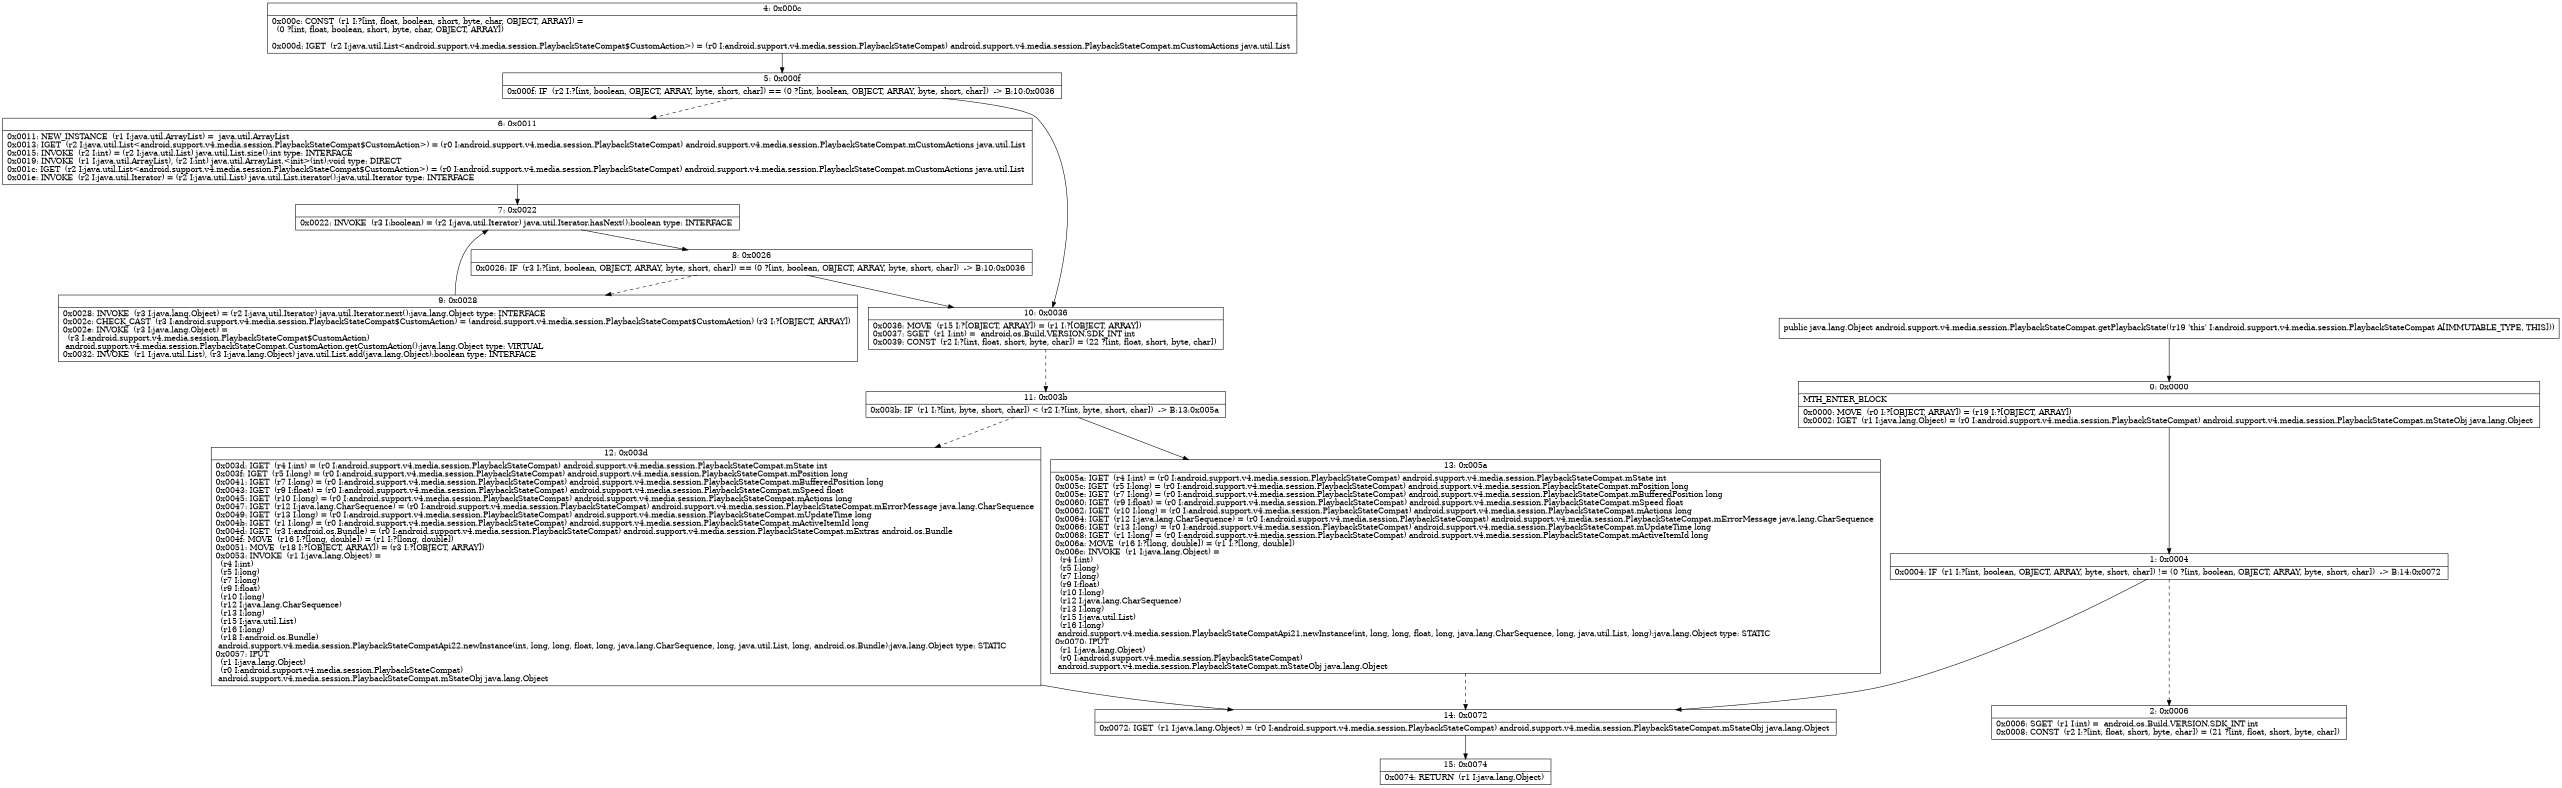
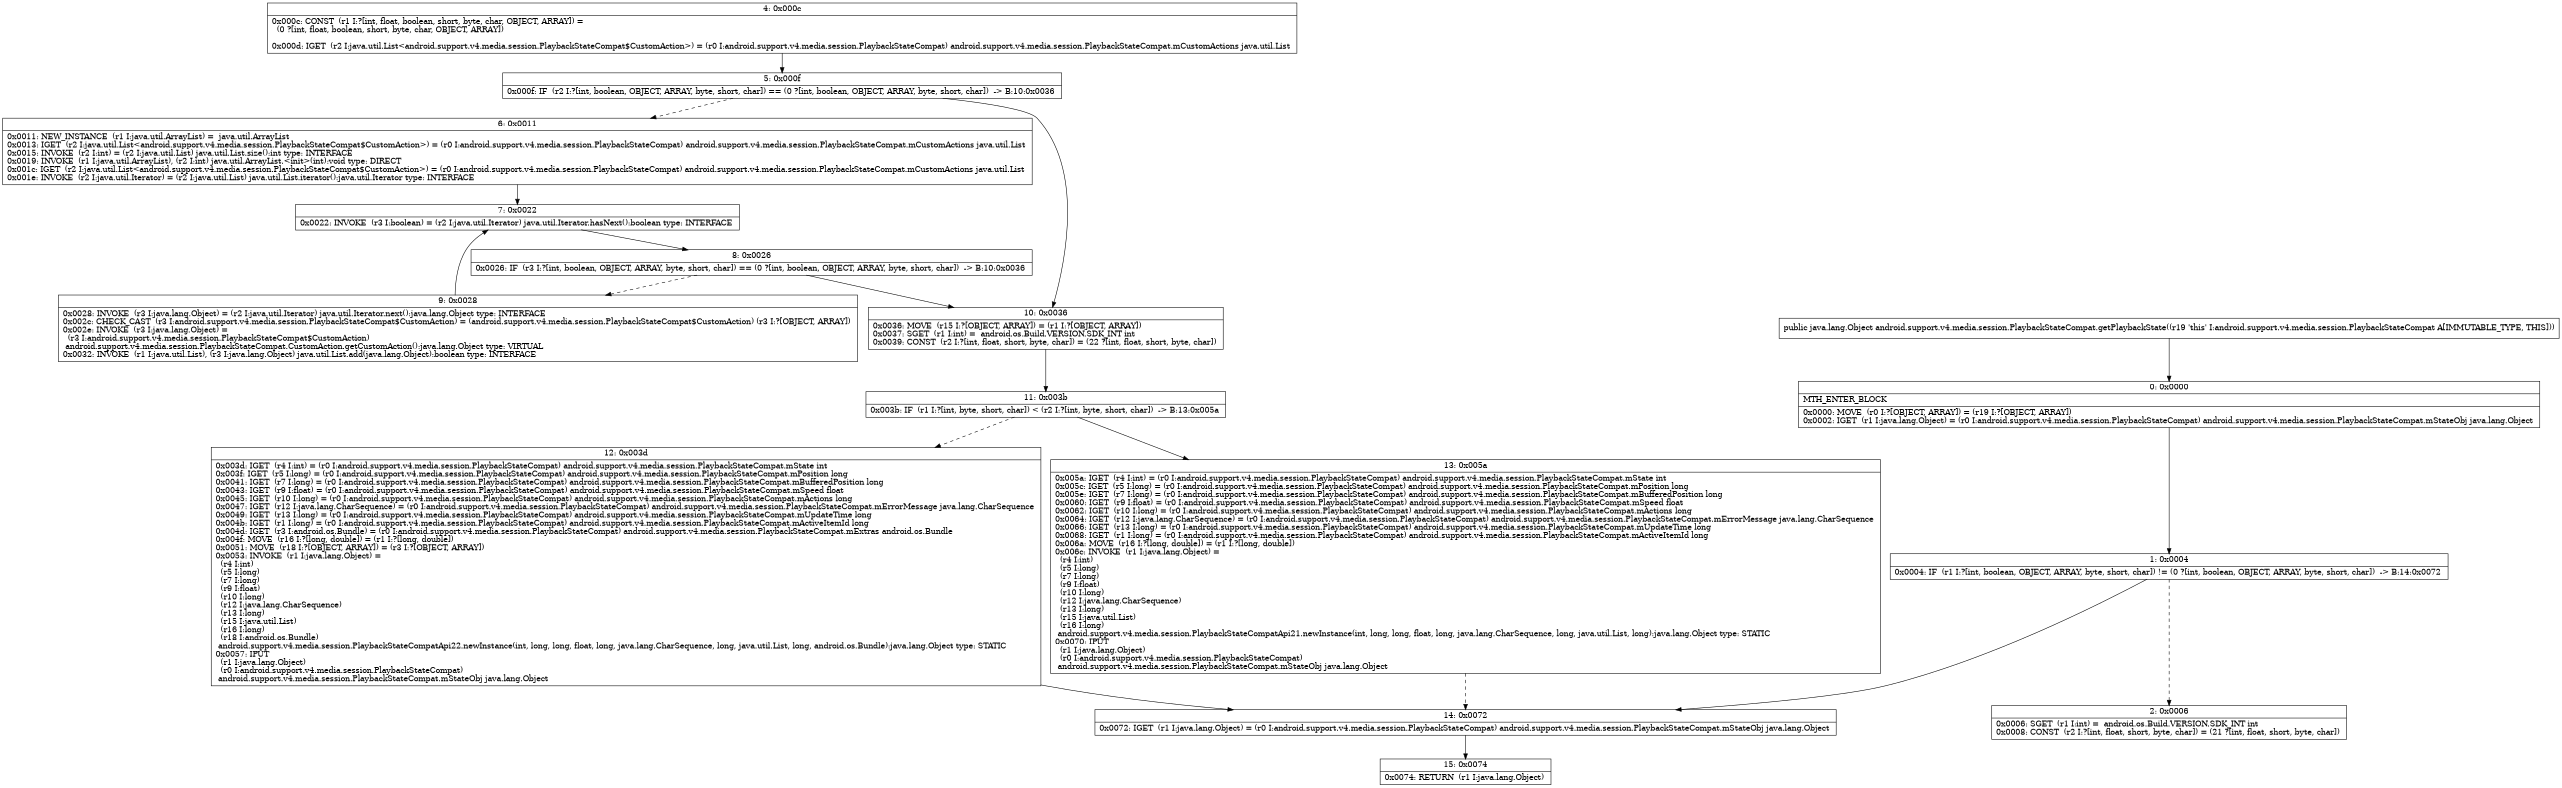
  digraph {
    node [shape=record]
    n1 [label="{0\:\ 0x0000|MTH_ENTER_BLOCK\l|0x0000: MOVE  (r0 I:?[OBJECT, ARRAY]) = (r19 I:?[OBJECT, ARRAY]) \l0x0002: IGET  (r1 I:java.lang.Object) = (r0 I:android.support.v4.media.session.PlaybackStateCompat) android.support.v4.media.session.PlaybackStateCompat.mStateObj java.lang.Object \l}"]
    n2 [label="{1\:\ 0x0004|0x0004: IF  (r1 I:?[int, boolean, OBJECT, ARRAY, byte, short, char]) != (0 ?[int, boolean, OBJECT, ARRAY, byte, short, char])  \-\> B:14:0x0072 \l}"]
    n3 [label="{2\:\ 0x0006|0x0006: SGET  (r1 I:int) =  android.os.Build.VERSION.SDK_INT int \l0x0008: CONST  (r2 I:?[int, float, short, byte, char]) = (21 ?[int, float, short, byte, char]) \l}"]
    n4 [label="{14\:\ 0x0072|0x0072: IGET  (r1 I:java.lang.Object) = (r0 I:android.support.v4.media.session.PlaybackStateCompat) android.support.v4.media.session.PlaybackStateCompat.mStateObj java.lang.Object \l}"]
    n5 [label="{15\:\ 0x0074|0x0074: RETURN  (r1 I:java.lang.Object) \l}"]
    n6 [label="{4\:\ 0x000c|0x000c: CONST  (r1 I:?[int, float, boolean, short, byte, char, OBJECT, ARRAY]) = \l  (0 ?[int, float, boolean, short, byte, char, OBJECT, ARRAY])\l \l0x000d: IGET  (r2 I:java.util.List\<android.support.v4.media.session.PlaybackStateCompat$CustomAction\>) = (r0 I:android.support.v4.media.session.PlaybackStateCompat) android.support.v4.media.session.PlaybackStateCompat.mCustomActions java.util.List \l}"]
    n7 [label="{5\:\ 0x000f|0x000f: IF  (r2 I:?[int, boolean, OBJECT, ARRAY, byte, short, char]) == (0 ?[int, boolean, OBJECT, ARRAY, byte, short, char])  \-\> B:10:0x0036 \l}"]
    n8 [label="{6\:\ 0x0011|0x0011: NEW_INSTANCE  (r1 I:java.util.ArrayList) =  java.util.ArrayList \l0x0013: IGET  (r2 I:java.util.List\<android.support.v4.media.session.PlaybackStateCompat$CustomAction\>) = (r0 I:android.support.v4.media.session.PlaybackStateCompat) android.support.v4.media.session.PlaybackStateCompat.mCustomActions java.util.List \l0x0015: INVOKE  (r2 I:int) = (r2 I:java.util.List) java.util.List.size():int type: INTERFACE \l0x0019: INVOKE  (r1 I:java.util.ArrayList), (r2 I:int) java.util.ArrayList.\<init\>(int):void type: DIRECT \l0x001c: IGET  (r2 I:java.util.List\<android.support.v4.media.session.PlaybackStateCompat$CustomAction\>) = (r0 I:android.support.v4.media.session.PlaybackStateCompat) android.support.v4.media.session.PlaybackStateCompat.mCustomActions java.util.List \l0x001e: INVOKE  (r2 I:java.util.Iterator) = (r2 I:java.util.List) java.util.List.iterator():java.util.Iterator type: INTERFACE \l}"]
    n9 [label="{10\:\ 0x0036|0x0036: MOVE  (r15 I:?[OBJECT, ARRAY]) = (r1 I:?[OBJECT, ARRAY]) \l0x0037: SGET  (r1 I:int) =  android.os.Build.VERSION.SDK_INT int \l0x0039: CONST  (r2 I:?[int, float, short, byte, char]) = (22 ?[int, float, short, byte, char]) \l}"]
    n10 [label="{7\:\ 0x0022|0x0022: INVOKE  (r3 I:boolean) = (r2 I:java.util.Iterator) java.util.Iterator.hasNext():boolean type: INTERFACE \l}"]
    n11 [label="{11\:\ 0x003b|0x003b: IF  (r1 I:?[int, byte, short, char]) \< (r2 I:?[int, byte, short, char])  \-\> B:13:0x005a \l}"]
    n12 [label="{8\:\ 0x0026|0x0026: IF  (r3 I:?[int, boolean, OBJECT, ARRAY, byte, short, char]) == (0 ?[int, boolean, OBJECT, ARRAY, byte, short, char])  \-\> B:10:0x0036 \l}"]
    n13 [label="{9\:\ 0x0028|0x0028: INVOKE  (r3 I:java.lang.Object) = (r2 I:java.util.Iterator) java.util.Iterator.next():java.lang.Object type: INTERFACE \l0x002c: CHECK_CAST  (r3 I:android.support.v4.media.session.PlaybackStateCompat$CustomAction) = (android.support.v4.media.session.PlaybackStateCompat$CustomAction) (r3 I:?[OBJECT, ARRAY]) \l0x002e: INVOKE  (r3 I:java.lang.Object) = \l  (r3 I:android.support.v4.media.session.PlaybackStateCompat$CustomAction)\l android.support.v4.media.session.PlaybackStateCompat.CustomAction.getCustomAction():java.lang.Object type: VIRTUAL \l0x0032: INVOKE  (r1 I:java.util.List), (r3 I:java.lang.Object) java.util.List.add(java.lang.Object):boolean type: INTERFACE \l}"]
    n14 [label="{12\:\ 0x003d|0x003d: IGET  (r4 I:int) = (r0 I:android.support.v4.media.session.PlaybackStateCompat) android.support.v4.media.session.PlaybackStateCompat.mState int \l0x003f: IGET  (r5 I:long) = (r0 I:android.support.v4.media.session.PlaybackStateCompat) android.support.v4.media.session.PlaybackStateCompat.mPosition long \l0x0041: IGET  (r7 I:long) = (r0 I:android.support.v4.media.session.PlaybackStateCompat) android.support.v4.media.session.PlaybackStateCompat.mBufferedPosition long \l0x0043: IGET  (r9 I:float) = (r0 I:android.support.v4.media.session.PlaybackStateCompat) android.support.v4.media.session.PlaybackStateCompat.mSpeed float \l0x0045: IGET  (r10 I:long) = (r0 I:android.support.v4.media.session.PlaybackStateCompat) android.support.v4.media.session.PlaybackStateCompat.mActions long \l0x0047: IGET  (r12 I:java.lang.CharSequence) = (r0 I:android.support.v4.media.session.PlaybackStateCompat) android.support.v4.media.session.PlaybackStateCompat.mErrorMessage java.lang.CharSequence \l0x0049: IGET  (r13 I:long) = (r0 I:android.support.v4.media.session.PlaybackStateCompat) android.support.v4.media.session.PlaybackStateCompat.mUpdateTime long \l0x004b: IGET  (r1 I:long) = (r0 I:android.support.v4.media.session.PlaybackStateCompat) android.support.v4.media.session.PlaybackStateCompat.mActiveItemId long \l0x004d: IGET  (r3 I:android.os.Bundle) = (r0 I:android.support.v4.media.session.PlaybackStateCompat) android.support.v4.media.session.PlaybackStateCompat.mExtras android.os.Bundle \l0x004f: MOVE  (r16 I:?[long, double]) = (r1 I:?[long, double]) \l0x0051: MOVE  (r18 I:?[OBJECT, ARRAY]) = (r3 I:?[OBJECT, ARRAY]) \l0x0053: INVOKE  (r1 I:java.lang.Object) = \l  (r4 I:int)\l  (r5 I:long)\l  (r7 I:long)\l  (r9 I:float)\l  (r10 I:long)\l  (r12 I:java.lang.CharSequence)\l  (r13 I:long)\l  (r15 I:java.util.List)\l  (r16 I:long)\l  (r18 I:android.os.Bundle)\l android.support.v4.media.session.PlaybackStateCompatApi22.newInstance(int, long, long, float, long, java.lang.CharSequence, long, java.util.List, long, android.os.Bundle):java.lang.Object type: STATIC \l0x0057: IPUT  \l  (r1 I:java.lang.Object)\l  (r0 I:android.support.v4.media.session.PlaybackStateCompat)\l android.support.v4.media.session.PlaybackStateCompat.mStateObj java.lang.Object \l}"]
    n15 [label="{13\:\ 0x005a|0x005a: IGET  (r4 I:int) = (r0 I:android.support.v4.media.session.PlaybackStateCompat) android.support.v4.media.session.PlaybackStateCompat.mState int \l0x005c: IGET  (r5 I:long) = (r0 I:android.support.v4.media.session.PlaybackStateCompat) android.support.v4.media.session.PlaybackStateCompat.mPosition long \l0x005e: IGET  (r7 I:long) = (r0 I:android.support.v4.media.session.PlaybackStateCompat) android.support.v4.media.session.PlaybackStateCompat.mBufferedPosition long \l0x0060: IGET  (r9 I:float) = (r0 I:android.support.v4.media.session.PlaybackStateCompat) android.support.v4.media.session.PlaybackStateCompat.mSpeed float \l0x0062: IGET  (r10 I:long) = (r0 I:android.support.v4.media.session.PlaybackStateCompat) android.support.v4.media.session.PlaybackStateCompat.mActions long \l0x0064: IGET  (r12 I:java.lang.CharSequence) = (r0 I:android.support.v4.media.session.PlaybackStateCompat) android.support.v4.media.session.PlaybackStateCompat.mErrorMessage java.lang.CharSequence \l0x0066: IGET  (r13 I:long) = (r0 I:android.support.v4.media.session.PlaybackStateCompat) android.support.v4.media.session.PlaybackStateCompat.mUpdateTime long \l0x0068: IGET  (r1 I:long) = (r0 I:android.support.v4.media.session.PlaybackStateCompat) android.support.v4.media.session.PlaybackStateCompat.mActiveItemId long \l0x006a: MOVE  (r16 I:?[long, double]) = (r1 I:?[long, double]) \l0x006c: INVOKE  (r1 I:java.lang.Object) = \l  (r4 I:int)\l  (r5 I:long)\l  (r7 I:long)\l  (r9 I:float)\l  (r10 I:long)\l  (r12 I:java.lang.CharSequence)\l  (r13 I:long)\l  (r15 I:java.util.List)\l  (r16 I:long)\l android.support.v4.media.session.PlaybackStateCompatApi21.newInstance(int, long, long, float, long, java.lang.CharSequence, long, java.util.List, long):java.lang.Object type: STATIC \l0x0070: IPUT  \l  (r1 I:java.lang.Object)\l  (r0 I:android.support.v4.media.session.PlaybackStateCompat)\l android.support.v4.media.session.PlaybackStateCompat.mStateObj java.lang.Object \l}"]
    n16 [label="{public java.lang.Object android.support.v4.media.session.PlaybackStateCompat.getPlaybackState((r19 'this' I:android.support.v4.media.session.PlaybackStateCompat A[IMMUTABLE_TYPE, THIS])) }"]
    n1 -> n2
    n2 -> n3 [style=dashed]
    n2 -> n4
    n4 -> n5
    n6 -> n7
    n7 -> n8 [style=dashed]
    n7 -> n9
    n8 -> n10
-   n9 -> n11 [style=dashed]
+   n9 -> n11
    n10 -> n12
    n11 -> n14 [style=dashed]
    n11 -> n15
    n12 -> n9
    n12 -> n13 [style=dashed]
    n13 -> n10
    n14 -> n4
    n15 -> n4 [style=dashed]
    n16 -> n1
  }
